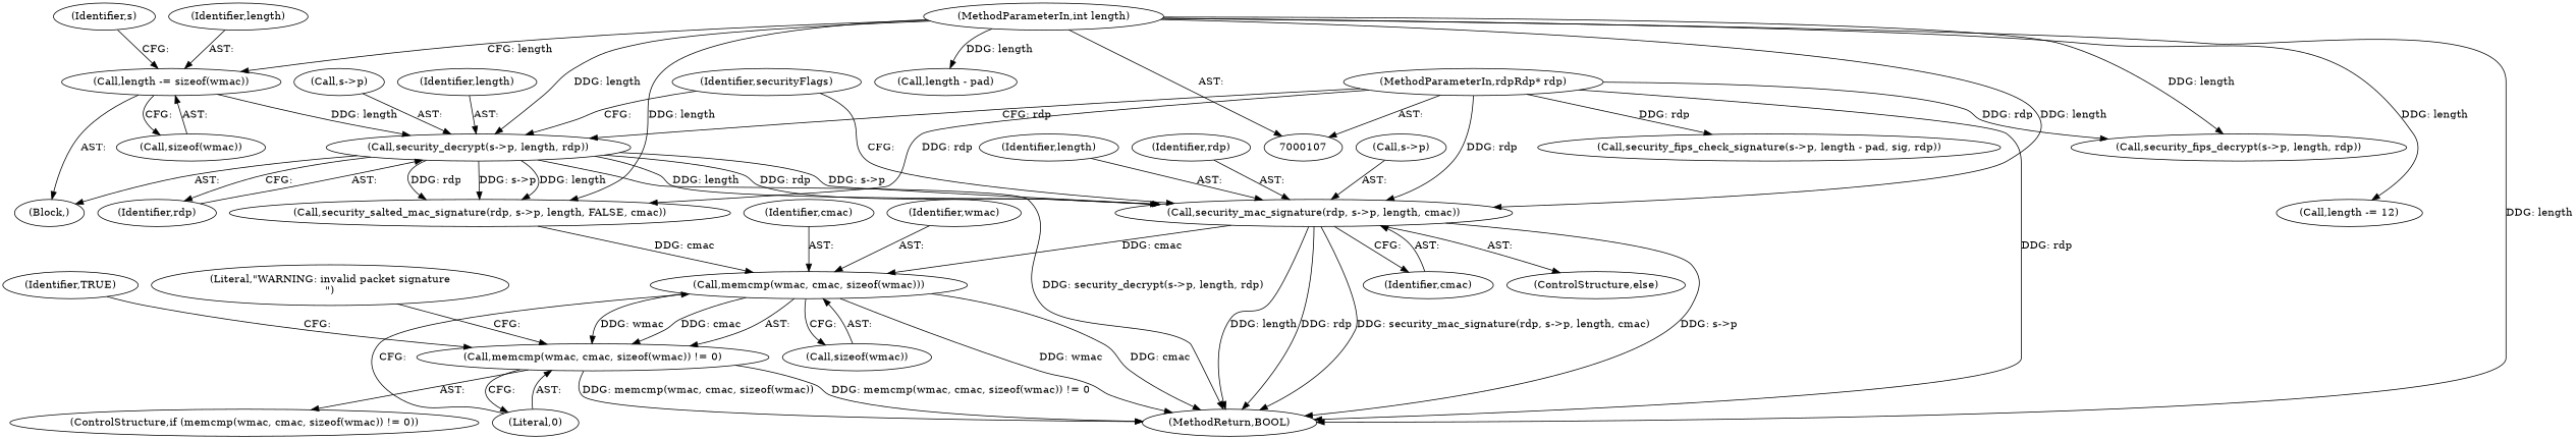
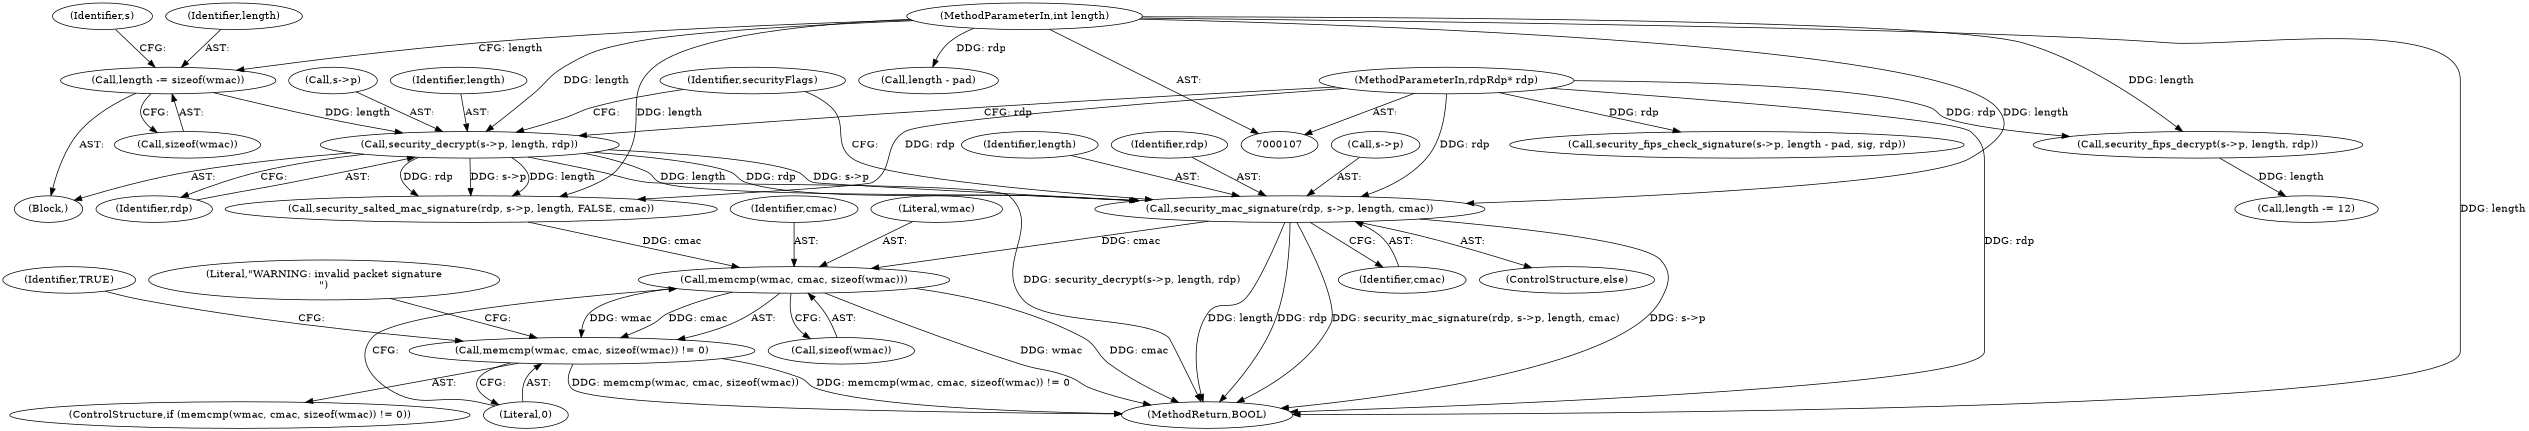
  digraph {
    n1 [label="(Call,security_mac_signature(rdp, s->p, length, cmac))"]
    n2 [label="(Call,memcmp(wmac, cmac, sizeof(wmac)))"]
    n3 [label="(Identifier,cmac)"]
    n4 [label="(ControlStructure,else)"]
    n5 [label="(MethodReturn,BOOL)"]
    n6 [label="(Call,memcmp(wmac, cmac, sizeof(wmac)) != 0)"]
    n7 [label="(Call,sizeof(wmac))"]
    n8 [label="(Call,security_decrypt(s->p, length, rdp))"]
    n9 [label="(Identifier,rdp)"]
    n10 [label="(Call,security_salted_mac_signature(rdp, s->p, length, FALSE, cmac))"]
    n11 [label="(Block,)"]
    n12 [label="(Call,length -= sizeof(wmac))"]
    n13 [label="(Call,sizeof(wmac))"]
    n14 [label="(MethodParameterIn,int length)"]
    n15 [label="(Call,length - pad)"]
    n16 [label="(Call,length -= 12)"]
    n17 [label="(Call,security_fips_decrypt(s->p, length, rdp))"]
    n18 [label=7000107]
    n19 [label="(MethodParameterIn,rdpRdp* rdp)"]
    n20 [label="(Call,security_fips_check_signature(s->p, length - pad, sig, rdp))"]
    n21 [label="(Literal,0)"]
    n22 [label="(ControlStructure,if (memcmp(wmac, cmac, sizeof(wmac)) != 0))"]
    n23 [label="(Call,s->p)"]
    n24 [label="(Identifier,cmac)"]
    n25 [label="(Identifier,s)"]
    n26 [label="(Identifier,securityFlags)"]
    n27 [label="(Call,s->p)"]
    n28 [label="(Identifier,length)"]
    n29 [label="(Identifier,length)"]
-   n30 [label="(Identifier,wmac)"]
+   n30 [label="(Literal,wmac)"]
    n31 [label="(Literal,\"WARNING: invalid packet signature\n\")"]
    n32 [label="(Identifier,length)"]
    n33 [label="(Identifier,rdp)"]
    n34 [label="(Identifier,TRUE)"]
    n1 -> n2 [label="DDG: cmac"]
    n1 -> n3 [label="CFG: "]
    n1 -> n4 [label="AST: "]
    n1 -> n5 [label="DDG: length"]
    n1 -> n5 [label="DDG: rdp"]
    n1 -> n5 [label="DDG: security_mac_signature(rdp, s->p, length, cmac)"]
    n1 -> n5 [label="DDG: s->p"]
    n2 -> n5 [label="DDG: wmac"]
    n2 -> n5 [label="DDG: cmac"]
    n2 -> n6 [label="AST: "]
    n2 -> n6 [label="DDG: wmac"]
    n2 -> n6 [label="DDG: cmac"]
    n2 -> n7 [label="CFG: "]
    n3 -> n1 [label="AST: "]
    n6 -> n5 [label="DDG: memcmp(wmac, cmac, sizeof(wmac))"]
    n6 -> n5 [label="DDG: memcmp(wmac, cmac, sizeof(wmac)) != 0"]
    n6 -> n21 [label="CFG: "]
    n6 -> n22 [label="AST: "]
    n7 -> n2 [label="AST: "]
    n8 -> n1 [label="DDG: rdp"]
    n8 -> n1 [label="DDG: s->p"]
    n8 -> n1 [label="DDG: length"]
    n8 -> n5 [label="DDG: security_decrypt(s->p, length, rdp)"]
    n8 -> n9 [label="CFG: "]
    n8 -> n10 [label="DDG: rdp"]
    n8 -> n10 [label="DDG: s->p"]
    n8 -> n10 [label="DDG: length"]
    n8 -> n11 [label="AST: "]
    n9 -> n8 [label="AST: "]
    n10 -> n2 [label="DDG: cmac"]
    n12 -> n8 [label="DDG: length"]
    n12 -> n11 [label="AST: "]
    n12 -> n13 [label="CFG: "]
    n13 -> n12 [label="AST: "]
    n14 -> n1 [label="DDG: length"]
    n14 -> n5 [label="DDG: length"]
    n14 -> n8 [label="DDG: length"]
    n14 -> n10 [label="DDG: length"]
    n14 -> n12 [label="CFG: length"]
-   n14 -> n15 [label="DDG: length"]
-   n14 -> n16 [label="DDG: length"]
+   n14 -> n15 [label="DDG: rdp"]
+   n17 -> n16 [label="DDG: length"]
    n14 -> n17 [label="DDG: length"]
    n14 -> n18 [label="AST: "]
    n19 -> n1 [label="DDG: rdp"]
    n19 -> n5 [label="DDG: rdp"]
    n19 -> n8 [label="CFG: rdp"]
    n19 -> n10 [label="DDG: rdp"]
    n19 -> n17 [label="DDG: rdp"]
    n19 -> n18 [label="AST: "]
    n19 -> n20 [label="DDG: rdp"]
    n21 -> n2 [label="CFG: "]
    n21 -> n6 [label="AST: "]
    n23 -> n8 [label="AST: "]
    n24 -> n2 [label="AST: "]
    n25 -> n12 [label="CFG: "]
    n26 -> n1 [label="CFG: "]
    n26 -> n8 [label="CFG: "]
    n27 -> n1 [label="AST: "]
    n28 -> n1 [label="AST: "]
    n29 -> n12 [label="AST: "]
    n30 -> n2 [label="AST: "]
    n31 -> n6 [label="CFG: "]
    n32 -> n8 [label="AST: "]
    n33 -> n1 [label="AST: "]
    n34 -> n6 [label="CFG: "]
  }
